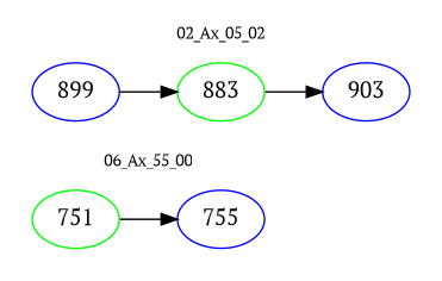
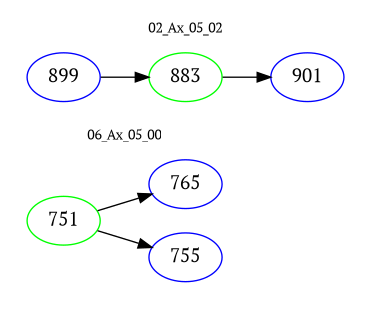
  digraph {
    fontname="PT Serif"
    rankdir=LR
    node [color=blue fontname="PT Serif"]
    edge [color=black fontname="PT Serif"]
    n1 [label=755]
    n2 [color=green label=751]
+   n3 [label=765]
    n4 [label=899]
    n5 [color=green label=883]
-   n6 [label=903]
+   n6 [label=901]
    subgraph cluster_1 {
      color=white
      fontsize=10
-     label="06_Ax_55_00"
+     label="06_Ax_05_00"
      n1
      n2
+     n3
    }
    subgraph cluster_2 {
      color=white
      fontsize=10
      label="02_Ax_05_02"
      n4
      n5
      n6
    }
    n2 -> n1
+   n2 -> n3
    n4 -> n5
    n5 -> n6
  }
